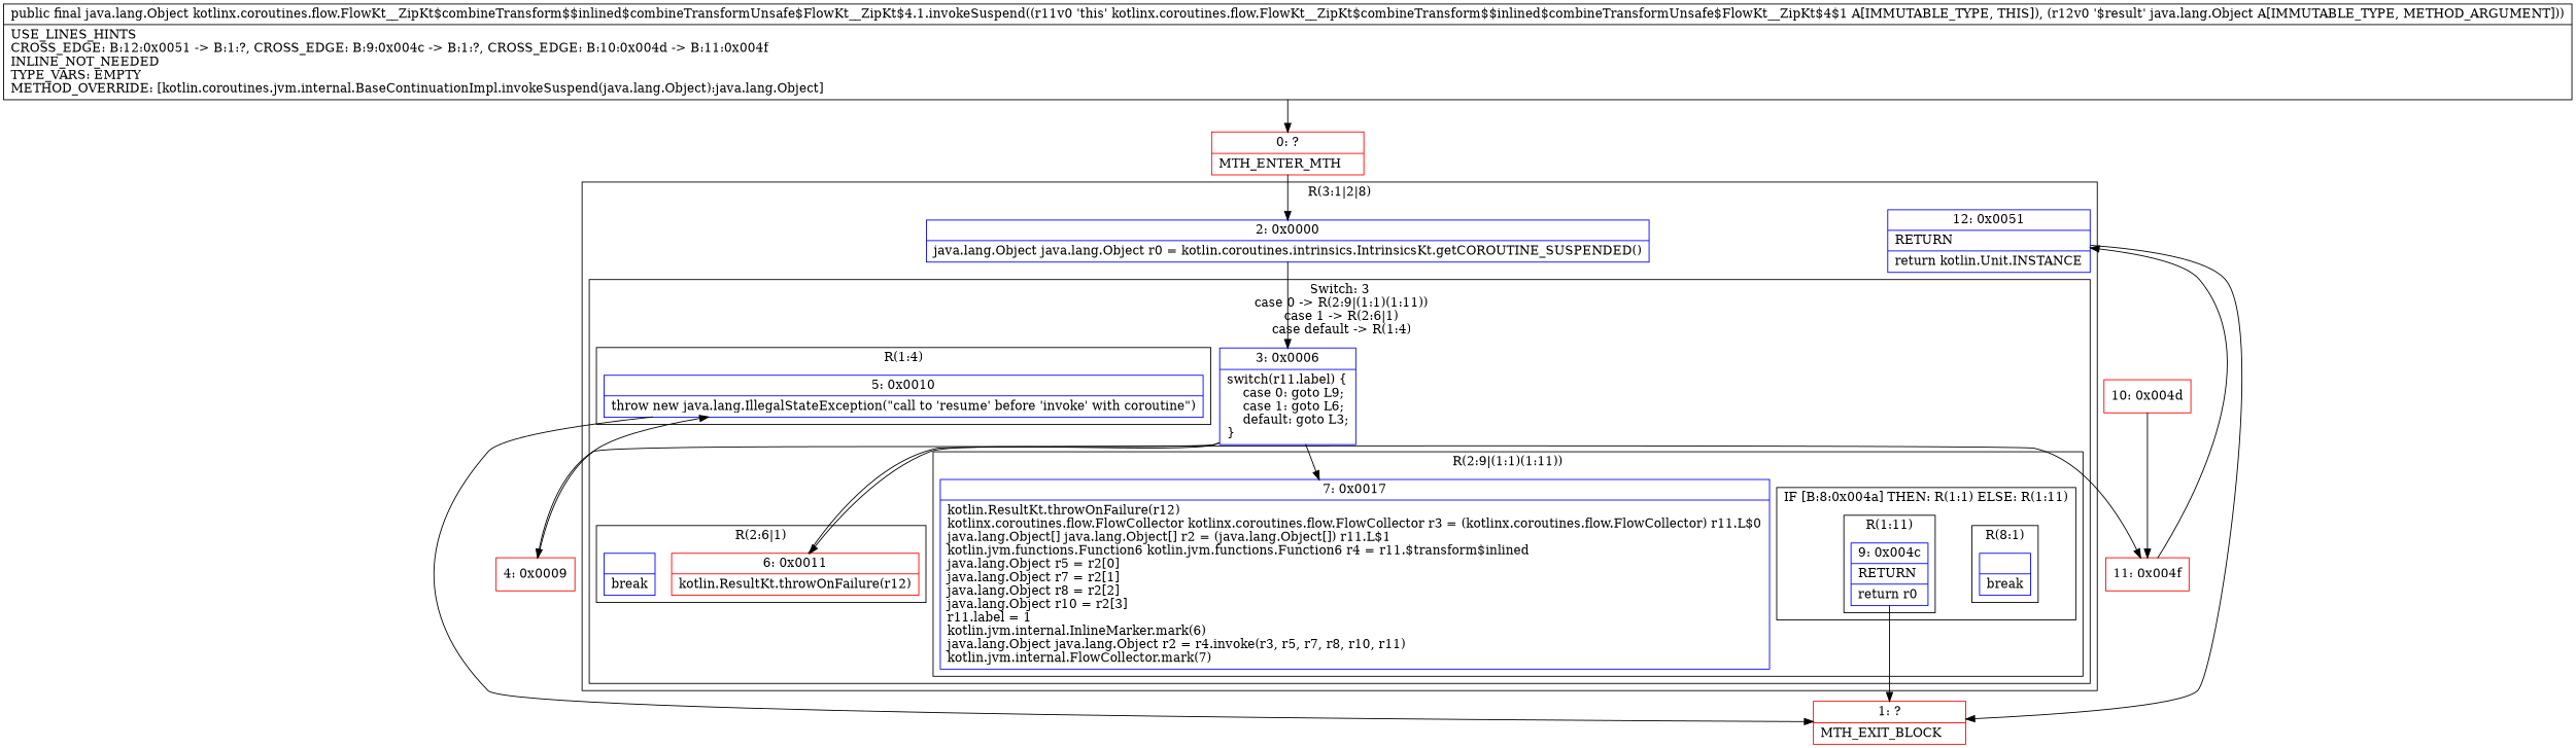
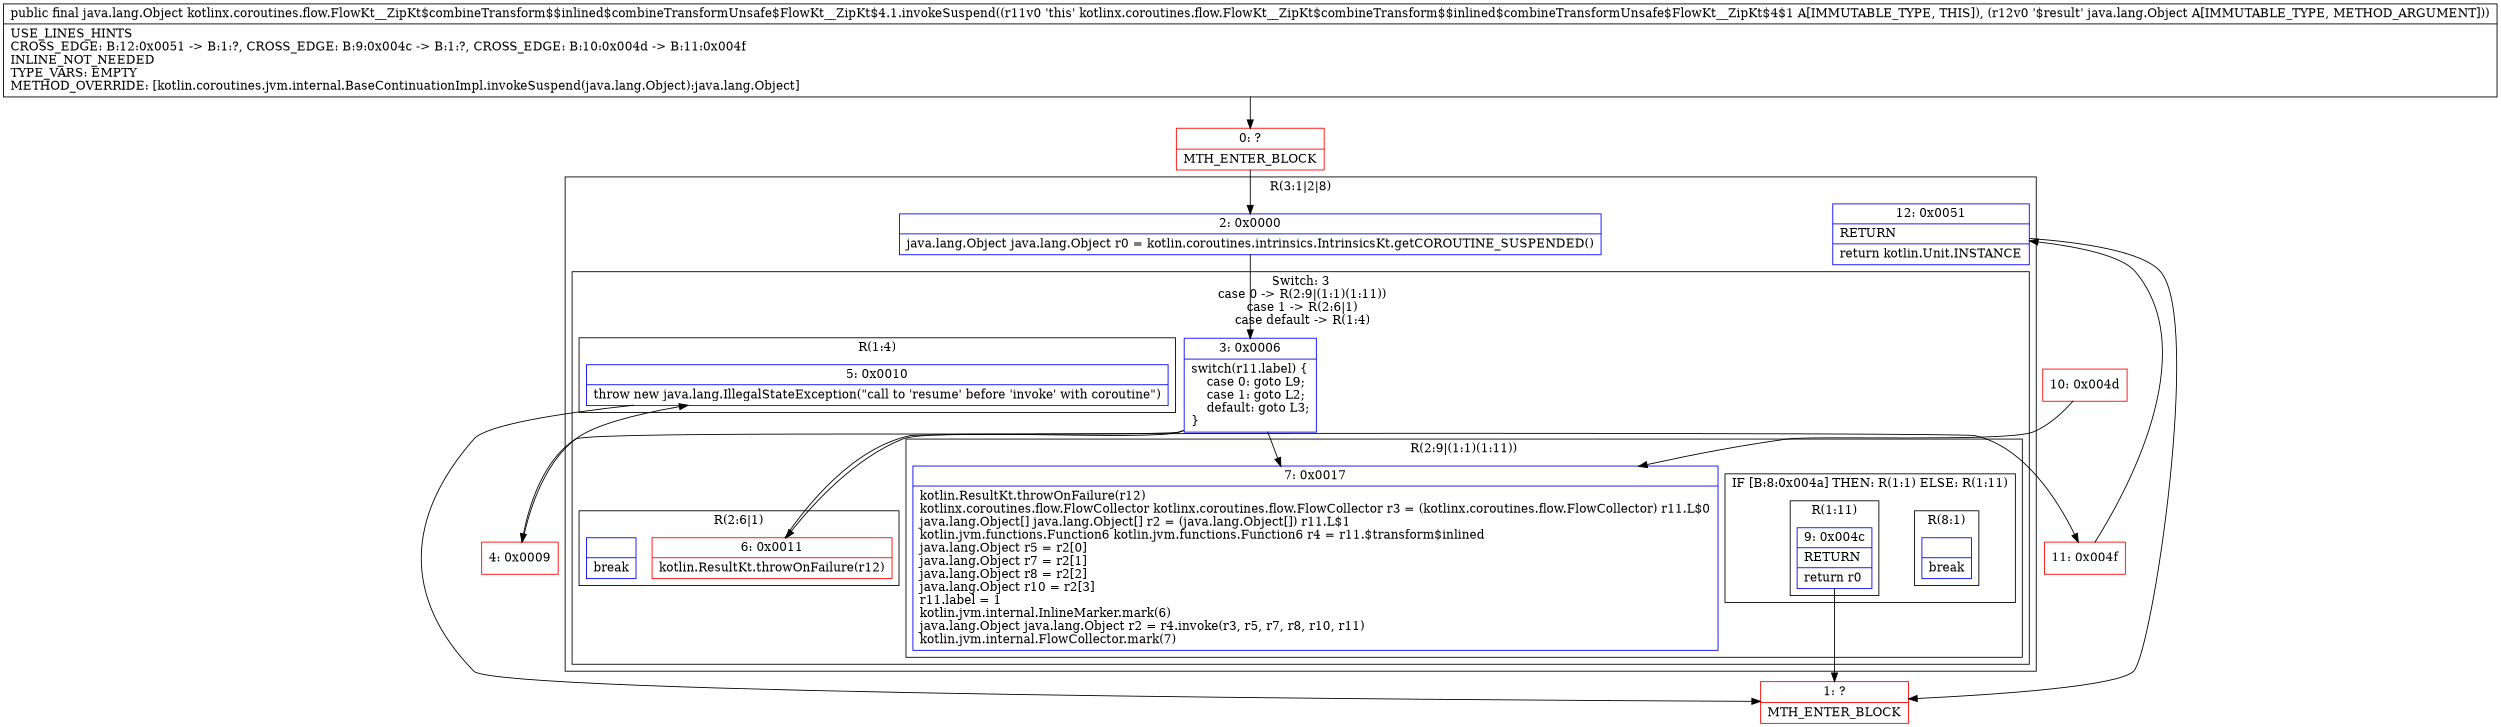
  digraph {
    node [color=blue shape=record]
    n1 [label="{|break\l}"]
    n2 [label="{9\:\ 0x004c|RETURN\l|return r0\l}"]
    n3 [label="{7\:\ 0x0017|kotlin.ResultKt.throwOnFailure(r12)\lkotlinx.coroutines.flow.FlowCollector kotlinx.coroutines.flow.FlowCollector r3 = (kotlinx.coroutines.flow.FlowCollector) r11.L$0\ljava.lang.Object[] java.lang.Object[] r2 = (java.lang.Object[]) r11.L$1\lkotlin.jvm.functions.Function6 kotlin.jvm.functions.Function6 r4 = r11.$transform$inlined\ljava.lang.Object r5 = r2[0]\ljava.lang.Object r7 = r2[1]\ljava.lang.Object r8 = r2[2]\ljava.lang.Object r10 = r2[3]\lr11.label = 1\lkotlin.jvm.internal.InlineMarker.mark(6)\ljava.lang.Object java.lang.Object r2 = r4.invoke(r3, r5, r7, r8, r10, r11)\lkotlin.jvm.internal.FlowCollector.mark(7)\l}"]
    n4 [color=red label="{6\:\ 0x0011|kotlin.ResultKt.throwOnFailure(r12)\l}"]
    n5 [label="{|break\l}"]
    n6 [label="{5\:\ 0x0010|throw new java.lang.IllegalStateException(\"call to 'resume' before 'invoke' with coroutine\")\l}"]
-   n7 [label="{3\:\ 0x0006|switch(r11.label) \{\l    case 0: goto L9;\l    case 1: goto L6;\l    default: goto L3;\l\}\l}"]
+   n7 [label="{3\:\ 0x0006|switch(r11.label) \{\l    case 0: goto L9;\l    case 1: goto L2;\l    default: goto L3;\l\}\l}"]
    n8 [label="{2\:\ 0x0000|java.lang.Object java.lang.Object r0 = kotlin.coroutines.intrinsics.IntrinsicsKt.getCOROUTINE_SUSPENDED()\l}"]
    n9 [label="{12\:\ 0x0051|RETURN\l|return kotlin.Unit.INSTANCE\l}"]
-   n10 [color=red label="{1\:\ ?|MTH_EXIT_BLOCK\l}"]
+   n10 [color=red label="{1\:\ ?|MTH_ENTER_BLOCK\l}"]
    n11 [color=red label="{11\:\ 0x004f}"]
    n12 [color=red label="{4\:\ 0x0009}"]
    n13 [color=red label="{10\:\ 0x004d}"]
-   n14 [color=red label="{0\:\ ?|MTH_ENTER_MTH\l}"]
+   n14 [color=red label="{0\:\ ?|MTH_ENTER_BLOCK\l}"]
    n15 [label="{public final java.lang.Object kotlinx.coroutines.flow.FlowKt__ZipKt$combineTransform$$inlined$combineTransformUnsafe$FlowKt__ZipKt$4.1.invokeSuspend((r11v0 'this' kotlinx.coroutines.flow.FlowKt__ZipKt$combineTransform$$inlined$combineTransformUnsafe$FlowKt__ZipKt$4$1 A[IMMUTABLE_TYPE, THIS]), (r12v0 '$result' java.lang.Object A[IMMUTABLE_TYPE, METHOD_ARGUMENT]))  | USE_LINES_HINTS\lCROSS_EDGE: B:12:0x0051 \-\> B:1:?, CROSS_EDGE: B:9:0x004c \-\> B:1:?, CROSS_EDGE: B:10:0x004d \-\> B:11:0x004f\lINLINE_NOT_NEEDED\lTYPE_VARS: EMPTY\lMETHOD_OVERRIDE: [kotlin.coroutines.jvm.internal.BaseContinuationImpl.invokeSuspend(java.lang.Object):java.lang.Object]\l}" color=""]
    subgraph cluster_1 {
      label="R(3:1|2|8)"
      n8
      n9
      subgraph cluster_2 {
        label="Switch: 3\n case 0 -> R(2:9|(1:1)(1:11))\n case 1 -> R(2:6|1)\n case default -> R(1:4)"
        n7
        subgraph cluster_3 {
          label="R(2:9|(1:1)(1:11))"
          n3
          subgraph cluster_4 {
            label="IF [B:8:0x004a] THEN: R(1:1) ELSE: R(1:11)"
            subgraph cluster_5 {
              label="R(8:1)"
              n1
            }
            subgraph cluster_6 {
              label="R(1:11)"
              n2
            }
          }
        }
        subgraph cluster_7 {
          label="R(2:6|1)"
          n4
          n5
        }
        subgraph cluster_8 {
          label="R(1:4)"
          n6
        }
      }
    }
    n2 -> n10
    n4 -> n11
    n6 -> n10
    n7 -> n3
    n7 -> n4
    n7 -> n12
    n8 -> n7
    n9 -> n10
    n11 -> n9
    n12 -> n6
-   n13 -> n11
+   n13 -> n3
    n14 -> n8
    n15 -> n14
  }
